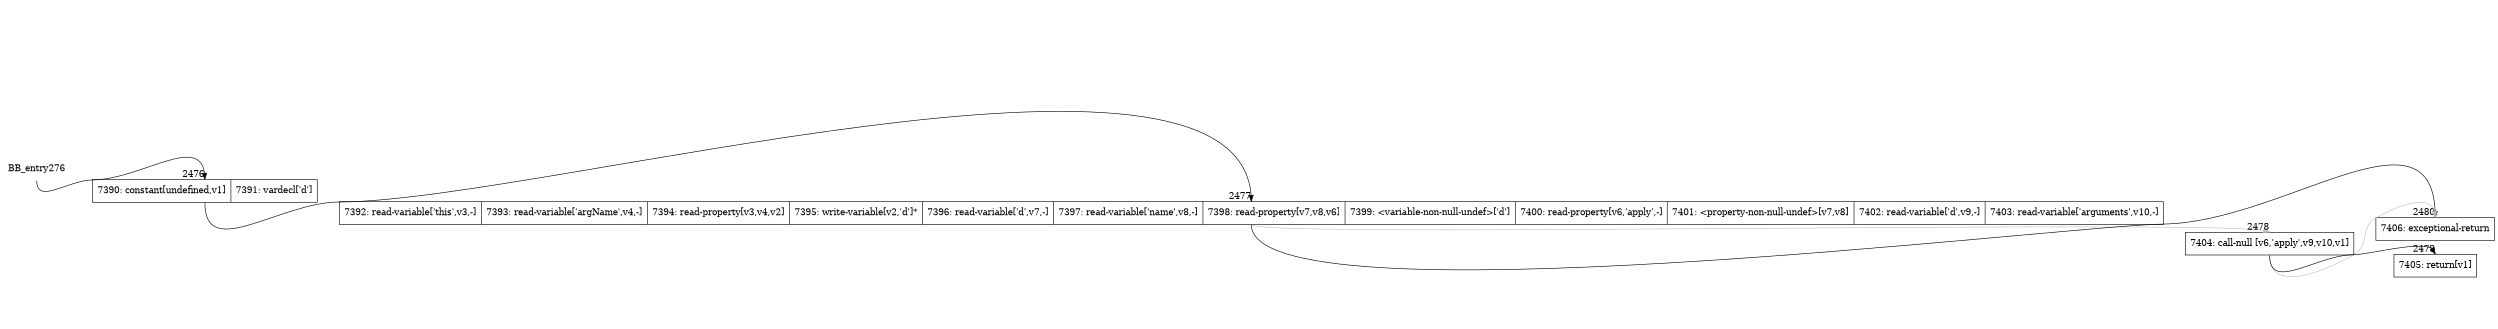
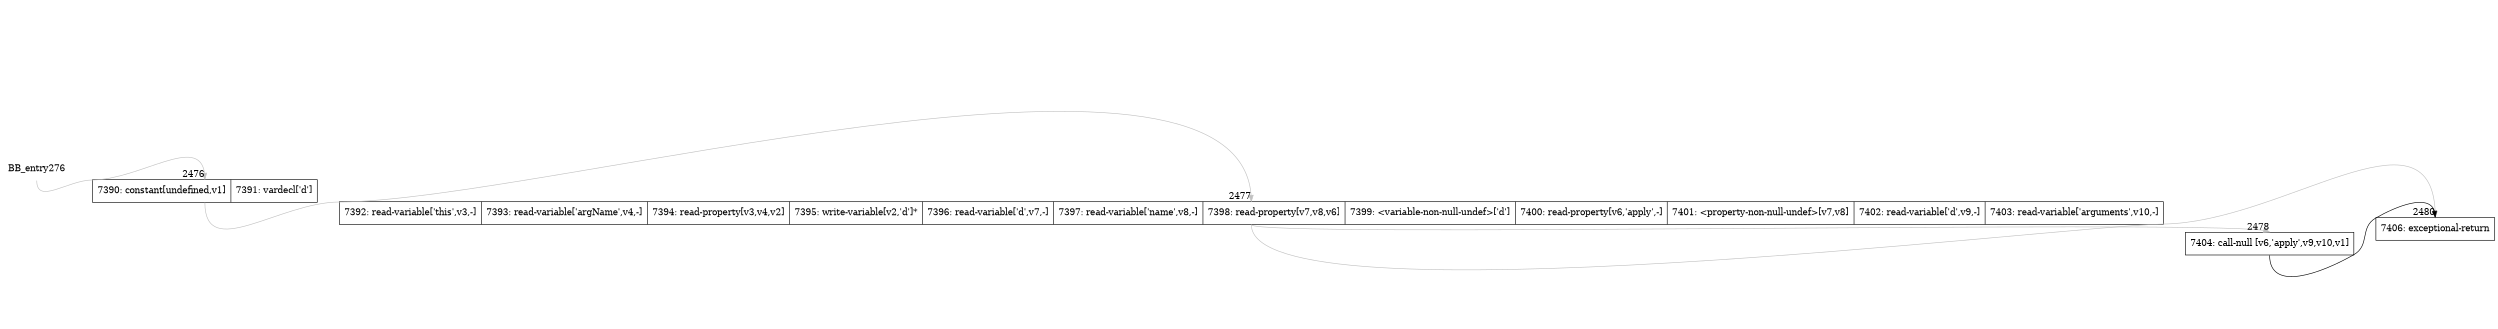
  digraph {
    rankdir=LR
    node [shape=record]
    edge [headport=n tailport=s]
    n1 [label=BB_entry276 shape=none]
    n2 [label="{7390: constant[undefined,v1]|7391: vardecl['d']}"]
    n3 [label="{7392: read-variable['this',v3,-]|7393: read-variable['argName',v4,-]|7394: read-property[v3,v4,v2]|7395: write-variable[v2,'d']*|7396: read-variable['d',v7,-]|7397: read-variable['name',v8,-]|7398: read-property[v7,v8,v6]|7399: \<variable-non-null-undef\>['d']|7400: read-property[v6,'apply',-]|7401: \<property-non-null-undef\>[v7,v8]|7402: read-variable['d',v9,-]|7403: read-variable['arguments',v10,-]}"]
    n4 [label="{7404: call-null [v6,'apply',v9,v10,v1]}"]
    n5 [label="{7406: exceptional-return}"]
-   n6 [label="{7405: return[v1]}"]
-   n1 -> n2 [headlabel="    2476"]
-   n2 -> n3 [headlabel="      2477"]
+   n1 -> n2 [headlabel="    2476" color=gray]
+   n2 -> n3 [headlabel="      2477" color=gray]
    n3 -> n4 [color=gray headlabel="      2478"]
-   n3 -> n5 [color=black headlabel="      2480"]
-   n4 -> n5 [color=gray]
-   n4 -> n6 [headlabel="      2479"]
+   n3 -> n5 [color=gray headlabel="      2480"]
+   n4 -> n5 [color=black]
  }
